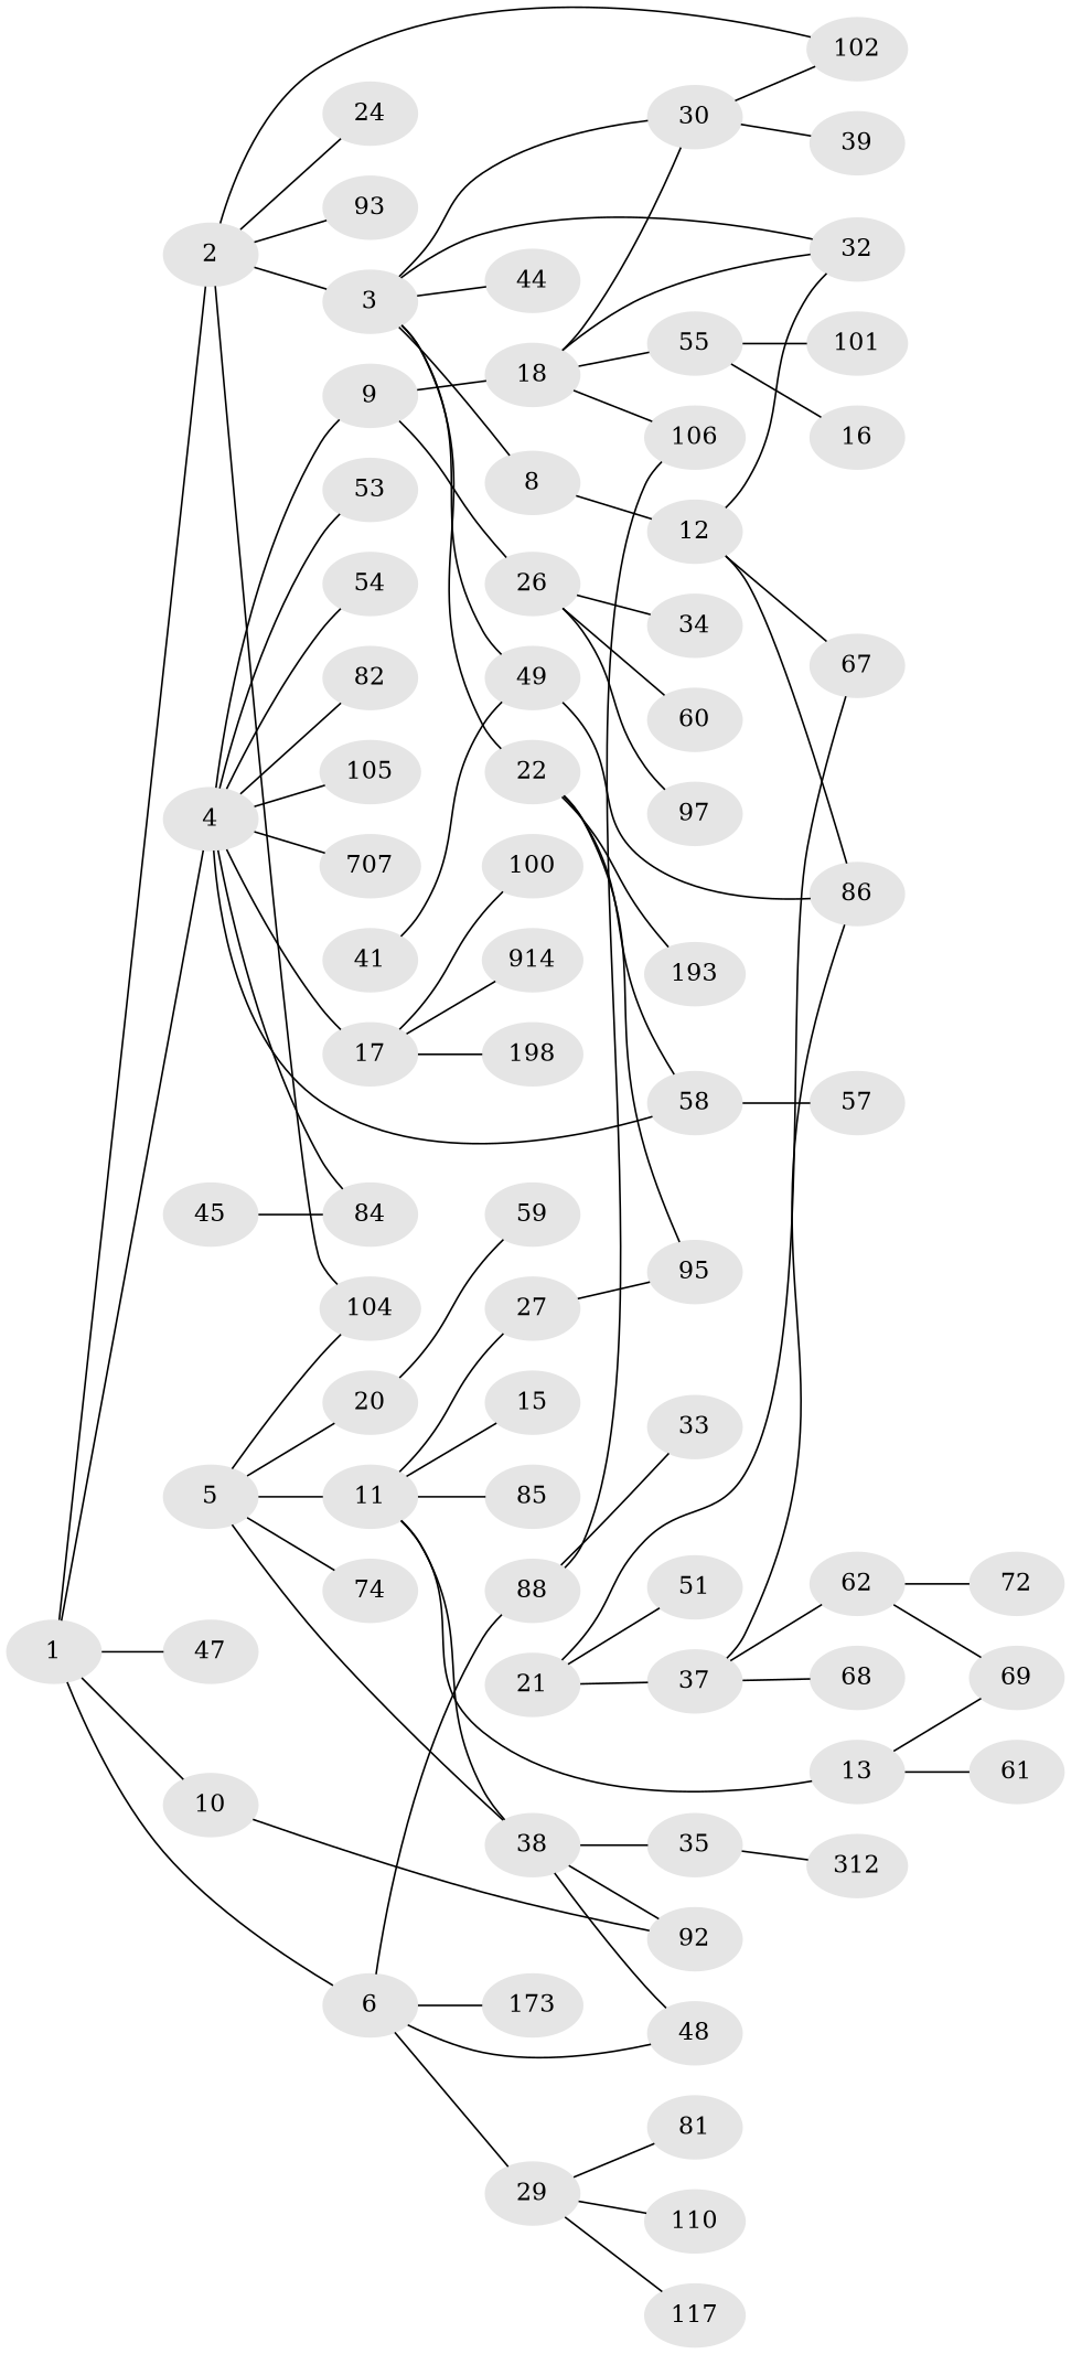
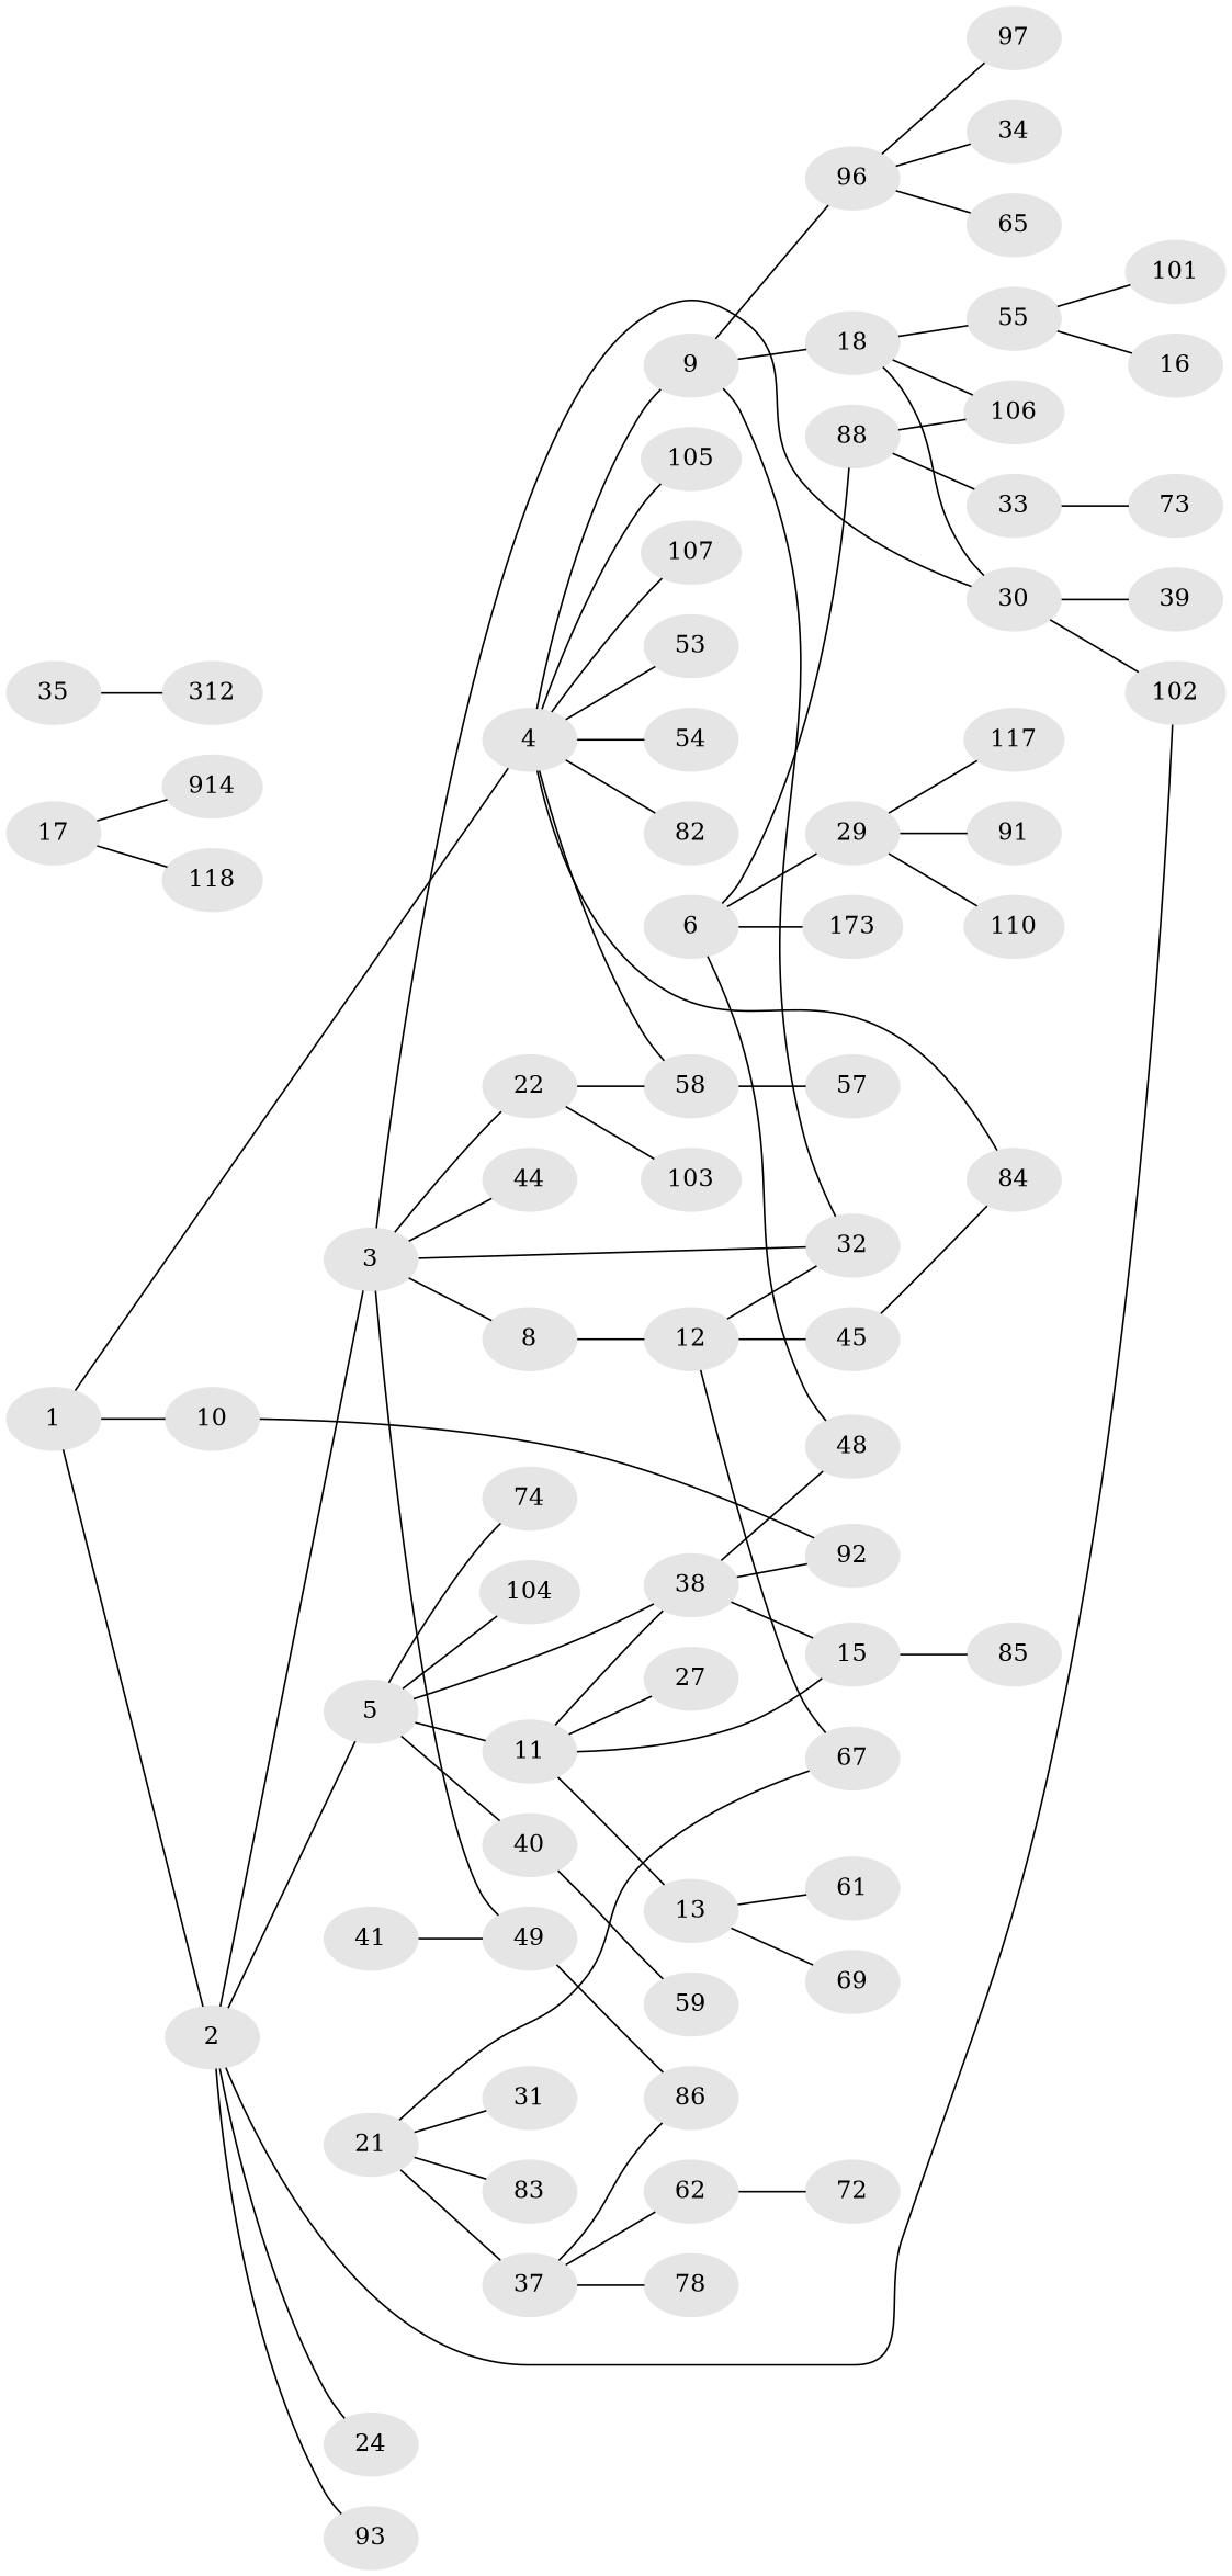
  graph {
    rankdir=LR
    node [color=gray90 style=filled]
    1 [super="+24"]
    2 [super="+13"]
    4 [super="+7"]
    6 [super="+46"]
    n5 [label=10]
-   47
    102 [super="+110"]
    3 [super="+16"]
    5 [super="+10"]
    n10 [label=24 super="+64"]
    93
    9 [super="+36"]
    17 [super="+77"]
    n14 [label=58 super="+60"]
    53 [super="+85"]
    54
    82
    84
    105
-   107 [label=707]
+   107
    29 [super="+31"]
    n22 [label=48 super="+63"]
    88
    n24 [label=173]
    92 [super="+96"]
    8
    22 [super="+50"]
    30 [super="+68"]
    32 [super="+94"]
    n30 [label=49 super="+48"]
    44
    11
-   20 [super="+52"]
+   20 [super="+52" label=40]
    38 [super="+59"]
    74
    104 [super="+108"]
    12 [super="+97"]
-   95
-   103 [label=193]
+   103
    39
    86
    18 [super="+98"]
-   26 [super="+35"]
-   100
+   26 [super="+35" label=96]
    n45 [label=914]
-   118 [label=198]
+   118
    57
    n48 [label=13 super="+70"]
    15 [super="+23"]
    27 [super="+66"]
    n51 [label=59 super="+90"]
    n52 [label=35]
-   81
+   81 [label=91]
    n54 [label=110]
    117
    106 [super="+111"]
    33
    45 [super="+49"]
    67
    55 [super="+99"]
    34
-   65 [label=60]
+   65
    n63 [label=97]
    61 [super="+91"]
    69
    n66 [label=85 super="+109"]
    21 [super="+58"]
    37 [super="+40"]
-   51
+   51 [label=31]
+   83 [super="+115"]
    n71 [label=16 super="+89"]
    101
    62 [super="+79"]
-   78 [label=68]
+   78
+   73
    41
    72
    n78 [label=312]
    1 -- 2
    1 -- 4
-   1 -- 6
    1 -- n5
-   1 -- 47
    2 -- 102
    2 -- 3
-   2 -- 104
+   2 -- 5
    2 -- n10
    2 -- 93
    4 -- 9
-   4 -- 17
    4 -- n14
    4 -- 53
    4 -- 54
    4 -- 82
    4 -- 84
    4 -- 105
    4 -- 107
    6 -- 29
    6 -- n22
    6 -- 88
    6 -- n24
    n5 -- 92
    3 -- 8
    3 -- 22
    3 -- 30
    3 -- 32
    3 -- n30
    3 -- 44
    5 -- 11
    5 -- 20
    5 -- 38
    5 -- 74
    5 -- 104
-   18 -- 32
+   9 -- 32
    9 -- 18
    9 -- 26
-   17 -- 100
    17 -- n45
    17 -- 118
    n14 -- 57
    29 -- 81
    29 -- n54
    29 -- 117
    88 -- 106
    88 -- 33
    8 -- 12
    22 -- n14
-   22 -- 95
    22 -- 103
    30 -- 102 [weight=2]
    30 -- 39
    n30 -- 86
    11 -- 38
    11 -- n48
    11 -- 15
    11 -- 27
    20 -- n51
    38 -- n22
    38 -- 92
-   38 -- n52
+   38 -- 15
    12 -- 32
-   12 -- 86
+   12 -- 45
    12 -- 67
    18 -- 30
    18 -- 106
    18 -- 55
    26 -- 34
    26 -- 65
    26 -- n63
    n48 -- 61
    n48 -- 69
-   11 -- n66
-   27 -- 95
+   15 -- n66
    n52 -- n78
+   33 -- 73
    45 -- 84
    55 -- n71
    55 -- 101
    21 -- 67
    21 -- 37
    21 -- 51
+   21 -- 83
    37 -- 86
    37 -- 62
    37 -- 78
-   62 -- 69
    62 -- 72
    41 -- n30
  }
